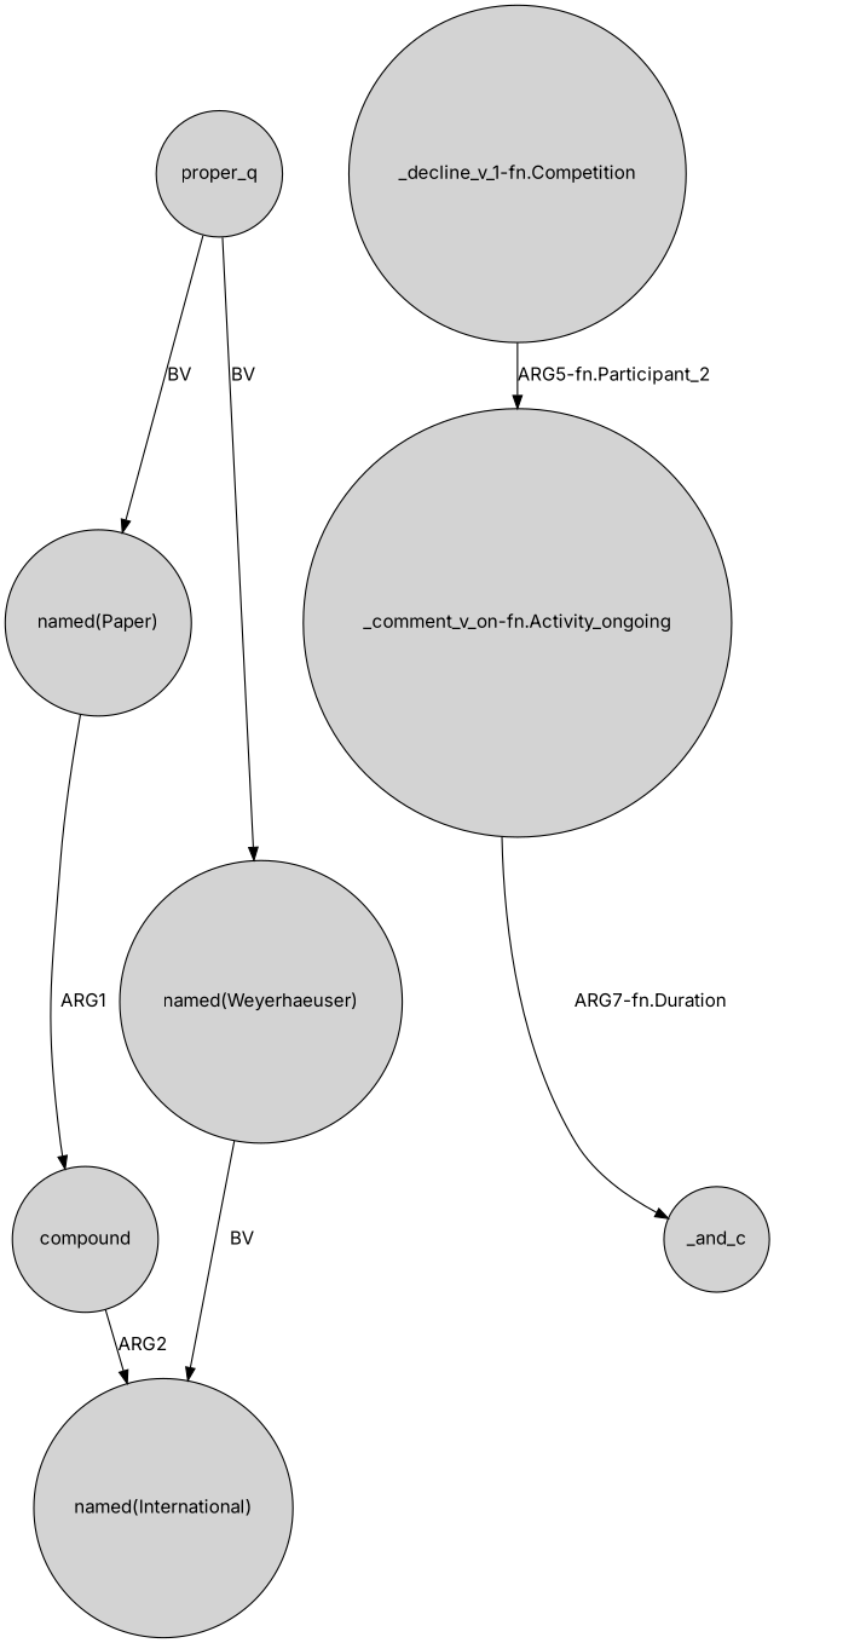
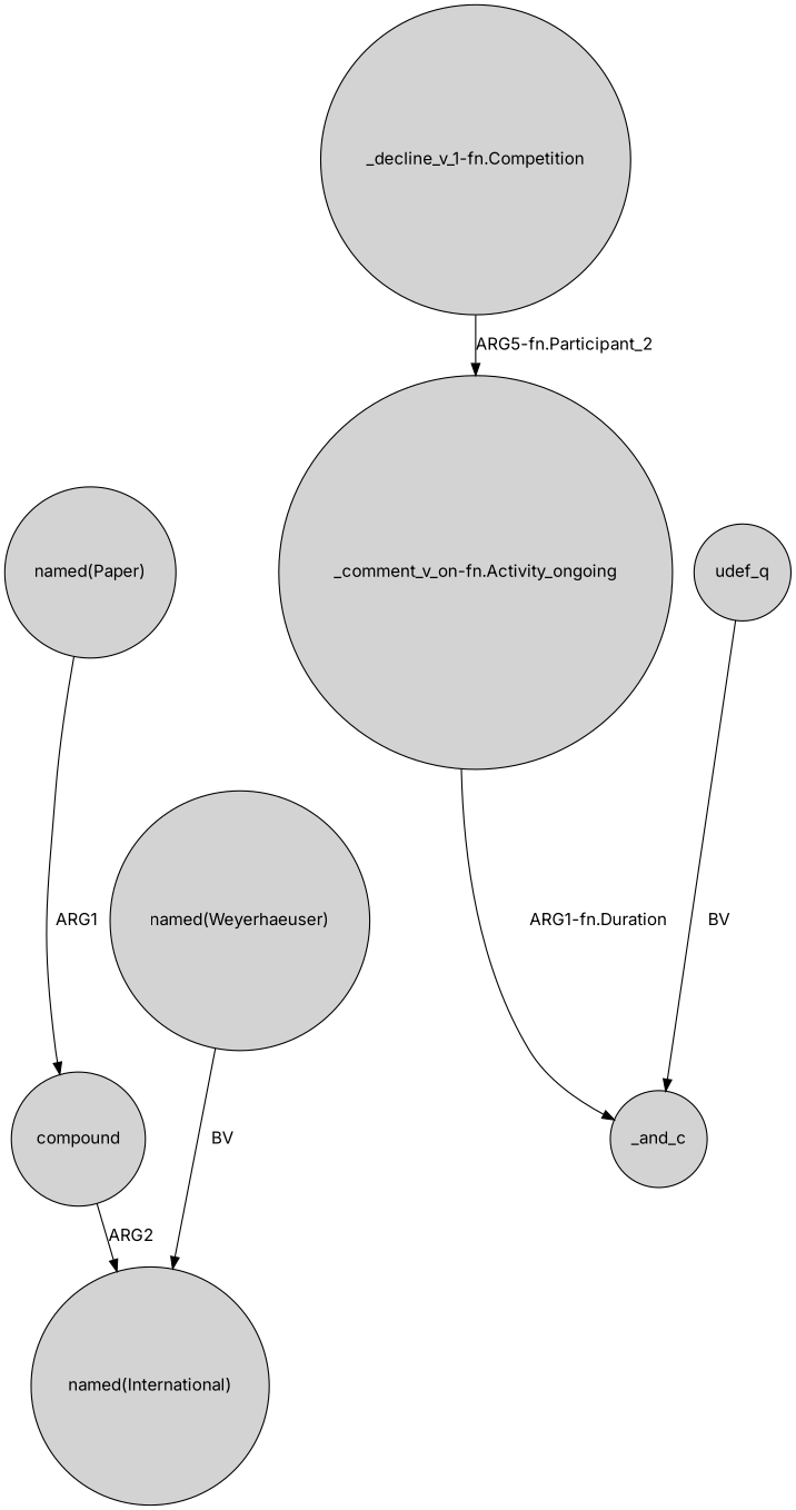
  digraph {
    fontname=Inter
    node [fontname=Inter shape=circle style=filled]
    edge [fontname=Inter]
    compound
    "named(International)"
    "named(Paper)"
-   proper_q
    "named(Weyerhaeuser)"
    "_decline_v_1-fn.Competition"
    "_comment_v_on-fn.Activity_ongoing"
    _and_c
+   udef_q
    compound -> "named(International)" [label=ARG2]
    "named(Paper)" -> compound [label=ARG1]
-   proper_q -> "named(Paper)" [label=BV]
-   proper_q -> "named(Weyerhaeuser)" [label=BV]
    "named(Weyerhaeuser)" -> "named(International)" [label=BV]
    "_decline_v_1-fn.Competition" -> "_comment_v_on-fn.Activity_ongoing" [label="ARG5-fn.Participant_2"]
-   "_comment_v_on-fn.Activity_ongoing" -> _and_c [label="ARG7-fn.Duration"]
+   "_comment_v_on-fn.Activity_ongoing" -> _and_c [label="ARG1-fn.Duration"]
+   udef_q -> _and_c [label=BV]
  }
